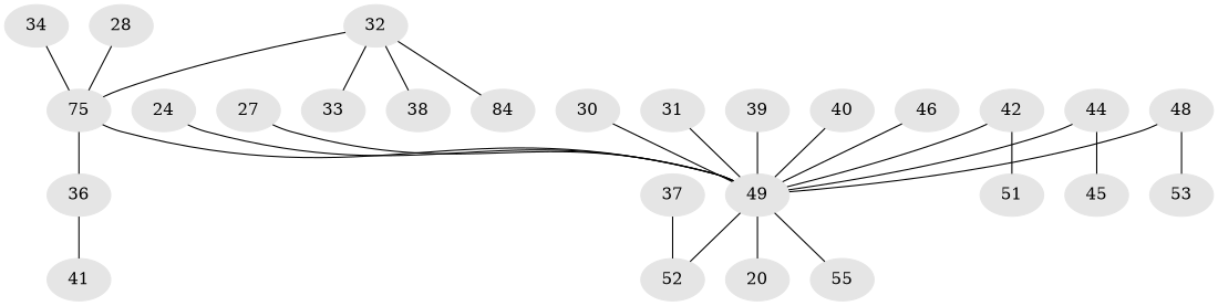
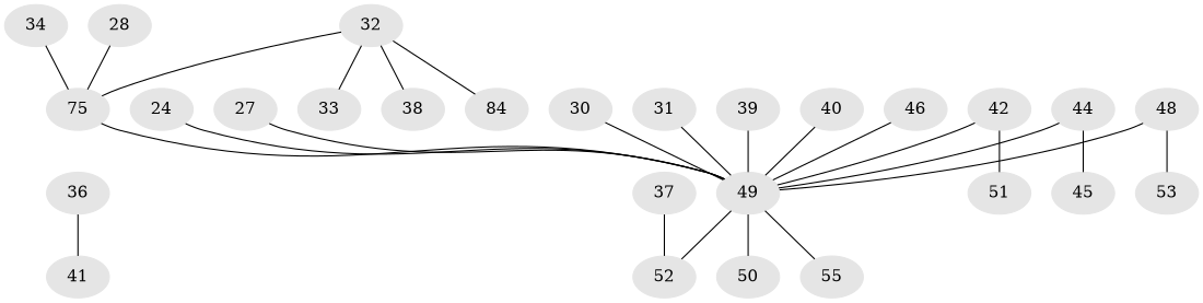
  graph {
    node [color=gray90 style=filled]
    49 [super="+17+29+16+18+20"]
-   50 [label=20]
+   50
    52
    55
    24
    27
    n7 [label=75 super="+26+21"]
    36
    28
    30
    31
    32 [super="+10+13"]
    33
    38
    n15 [label=84]
    34
    41
    37
    39
    40
    42
    51
    44
    45
    46
    48 [super="+8+43+47"]
    53
    49 -- 50
    49 -- 52
    49 -- 55
    24 -- 49
    27 -- 49
    n7 -- 49
-   n7 -- 36
    36 -- 41
    28 -- n7
    30 -- 49
    31 -- 49
    32 -- n7
    32 -- 33
    32 -- 38
    32 -- n15
    34 -- n7
    37 -- 52
    39 -- 49
    40 -- 49
    42 -- 49
    42 -- 51
    44 -- 49
    44 -- 45
    46 -- 49
    48 -- 49
    48 -- 53
  }
